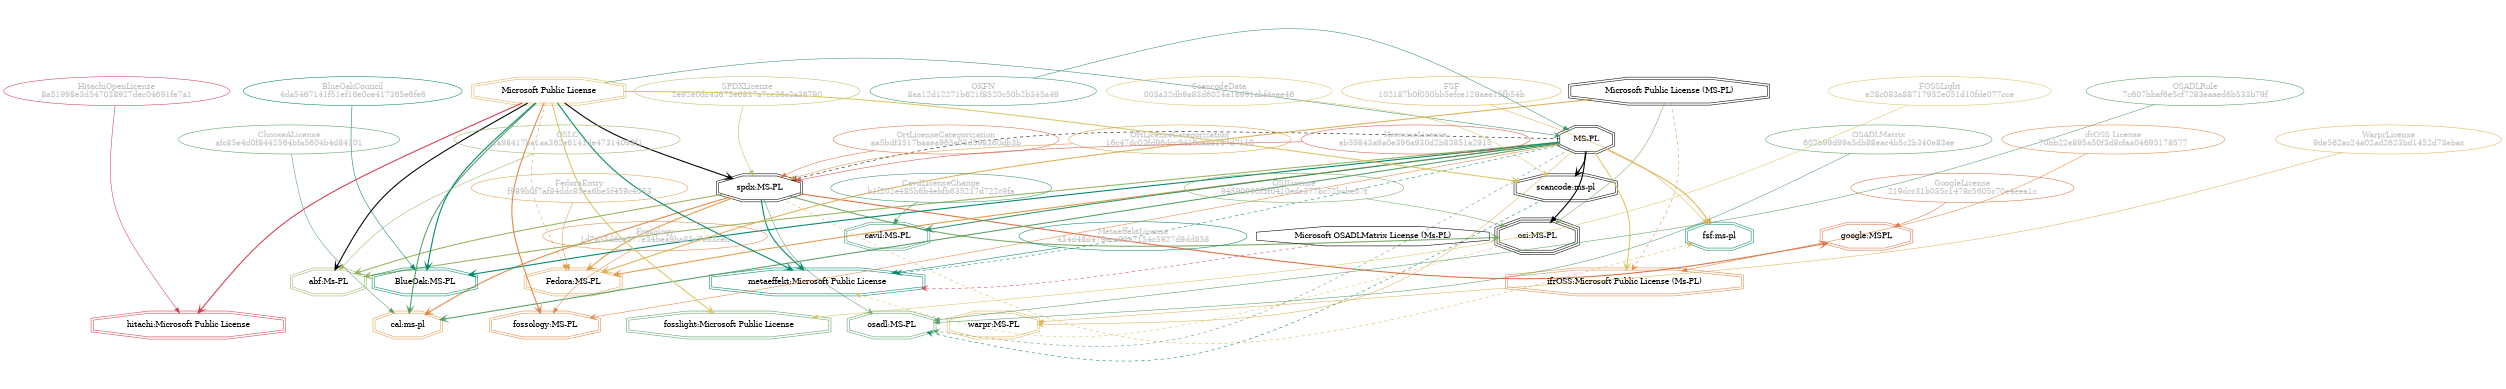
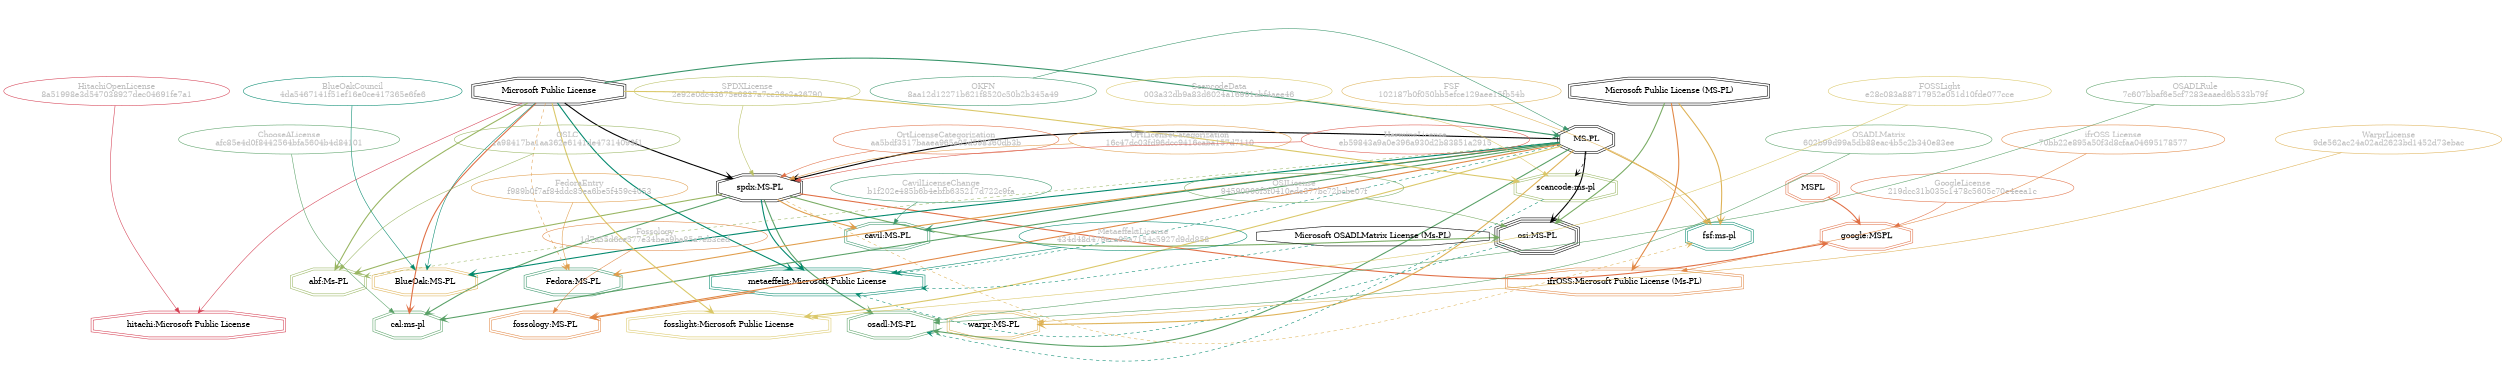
  strict digraph {
    splines=curved
    node [shape=ellipse]
    edge [color="#00876c" weight=0.7 arrowhead=vee style=bold]
    n1 [color="#b8bf62" fillcolor="beige;1" fontcolor=gray label="SPDXLicense\n2e92e0dc43675e6837a7ce26c2a36790"]
    n2 [label="spdx:MS-PL" shape=doubleoctagon]
    n3 [label="osi:MS-PL" shape=tripleoctagon]
    n4 [color="#e06f45" label="google:MSPL" shape=doubleoctagon]
-   n5 [color="#e09d4b" label="Fedora:MS-PL" shape=doubleoctagon]
+   n5 [color="#379469" label="Fedora:MS-PL" shape=doubleoctagon]
    n6 [color="#58a066" label="osadl:MS-PL" shape=doubleoctagon]
    n7 [color="#00876c" label="fsf:ms-pl" shape=doubleoctagon]
-   n8 [color="#e09d4b" label="cal:ms-pl" shape=doubleoctagon]
+   n8 [color="#58a066" label="cal:ms-pl" shape=doubleoctagon]
    n9 [color="#98b561" label="abf:Ms-PL" shape=doubleoctagon]
    n10 [color="#00876c" label="metaeffekt:Microsoft Public License" shape=doubleoctagon]
    n11 [label="MS-PL" shape=doubleoctagon]
-   n12 [color="#00876c" label="BlueOak:MS-PL" shape=doubleoctagon]
-   n13 [label="scancode:ms-pl" shape=doubleoctagon]
+   n12 [color="#deb256" label="BlueOak:MS-PL" shape=doubleoctagon]
+   n13 [label="scancode:ms-pl" shape=doubleoctagon color="#98b561"]
    n14 [color="#e18745" label="fossology:MS-PL" shape=doubleoctagon]
    n15 [color="#379469" label="cavil:MS-PL" shape=doubleoctagon]
    n16 [color="#deb256" label="warpr:MS-PL" shape=doubleoctagon]
-   n17 [color="#58a066" label="fosslight:Microsoft Public License" shape=doubleoctagon]
-   n18 [label="Microsoft Public License" shape=doubleoctagon color="#deb256"]
+   n17 [color="#dac767" label="fosslight:Microsoft Public License" shape=doubleoctagon]
+   n18 [label="Microsoft Public License" shape=doubleoctagon]
    n19 [color="#d43d51" label="hitachi:Microsoft Public License" shape=doubleoctagon]
    n20 [color="#78ab63" fillcolor="beige;1" fontcolor=gray label="OSILicense\n94590900f5f0410ede377bc72bcbe07f"]
    n21 [label="Microsoft Public License (MS-PL)" shape=doubleoctagon]
    n22 [color="#e18745" label="ifrOSS:Microsoft Public License (Ms-PL)" shape=doubleoctagon]
    n23 [color="#e06f45" fillcolor="beige;1" fontcolor=gray label="GoogleLicense\n219dcc31b035c1478c5605c70e4eea1c"]
+   n24 [color="#e06f45" label=MSPL shape=doubleoctagon]
    n25 [color="#e09d4b" fillcolor="beige;1" fontcolor=gray label="FedoraEntry\nf989b0f7af84ddc85ea6be5f459c4053"]
    n26 [color="#00876c" fillcolor="beige;1" fontcolor=gray label="BlueOakCouncil\n4da5467141f51ef16e0ce417365e6fe6"]
    n27 [color="#58a066" fillcolor="beige;1" fontcolor=gray label="OSADLRule\n7c607bbaf6e5cf7283eaaed6b533b79f"]
    n28 [color="#58a066" fillcolor="beige;1" fontcolor=gray label="OSADLMatrix\n602b99d99a5db88eac4b5c2b340e83ee"]
    n29 [color="#deb256" fillcolor="beige;1" fontcolor=gray label="FSF\n102187b0f050bb5efce129aee15fb54b"]
    n30 [color="#58a066" fillcolor="beige;1" fontcolor=gray label="ChooseALicense\nafc85e4d0f8442564bfa5604b4d84101"]
    n31 [color="#dac767" fillcolor="beige;1" fontcolor=gray label="ScancodeData\n003a32db9a83d6024a16991abf4aee46"]
    n32 [color="#98b561" fillcolor="beige;1" fontcolor=gray label="OSLC\n1a98417ba1aa362e6141de47314093f1"]
    n33 [color="#e18745" fillcolor="beige;1" fontcolor=gray label="Fossology\n1d7a55d6ce577e34bea9ba85a7eb3ced"]
    n34 [color="#379469" fillcolor="beige;1" fontcolor=gray label="OKFN\n8aa12d12271b621f8520c50b2b345a49"]
    n35 [color="#e06f45" fillcolor="beige;1" fontcolor=gray label="OrtLicenseCategorization\naa5bdf3517baaea965e05d598360db3b"]
    n36 [color="#e09d4b" fillcolor="beige;1" fontcolor=gray label="OrtLicenseCategorization\n16c47dc03fd96dcc9416caba157d7110"]
    n37 [color="#379469" fillcolor="beige;1" fontcolor=gray label="CavilLicenseChange\nb1f202e485b6b4ebfb635217d722c9fa"]
    n38 [color="#00876c" fillcolor="beige;1" fontcolor=gray label="MetaeffektLicense\n434d48d479eca95a7154c5927d9dd858"]
    n39 [label="Microsoft OSADLMatrix License (Ms-PL)" shape=octagon]
    n40 [color="#dc574a" fillcolor="beige;1" fontcolor=gray label="HermineLicense\neb59843a9a0e396a930d2b83851a2915"]
    n41 [color="#deb256" fillcolor="beige;1" fontcolor=gray label="WarprLicense\n9de562ac24a02ad2623bd1452d73ebac"]
    n42 [color="#dac767" fillcolor="beige;1" fontcolor=gray label="FOSSLight\ne28c083a88717952e051d10fde077cce"]
    n43 [color="#d43d51" fillcolor="beige;1" fontcolor=gray label="HitachiOpenLicense\n8a51998e3d547038927dec04691fe7a1"]
    n44 [color="#e18745" fillcolor="beige;1" fontcolor=gray label="ifrOSS License\n70bb22e895a50f3d8cfaa04695178577"]
    n1 -> n2 [color="#b8bf62" weight=0.5 arrowhead="" style=""]
    n2 -> n3 [color="#78ab63"]
    n2 -> n4 [color="#e06f45"]
-   n2 -> n5 [color="#e09d4b"]
-   n2 -> n6 [color="#58a066" style=solid]
+   n2 -> n15 [color="#e09d4b"]
+   n2 -> n6 [color="#58a066"]
    n2 -> n7 [color="#deb256" style=dashed weight=0.5]
-   n2 -> n8 [color="#e18745"]
+   n2 -> n8 [color="#58a066"]
    n2 -> n9 [color="#98b561"]
    n2 -> n10
-   n3 -> n10 [color="#dac767" style=dashed weight=0.5]
-   n11 -> n2 [style=dashed color=""]
-   n11 -> n3 [arrowhead=normal color=""]
+   n3 -> n10 [style=dashed weight=0.5]
+   n11 -> n2 [color=""]
+   n11 -> n3 [color=""]
    n11 -> n5 [color="#e09d4b"]
-   n11 -> n6 [color="#58a066" style=dashed]
-   n11 -> n7 [color="#deb256"]
+   n11 -> n6 [color="#58a066"]
+   n11 -> n7 [arrowhead=normal color="#deb256"]
    n11 -> n8 [color="#58a066"]
-   n11 -> n9 [color="#98b561"]
+   n11 -> n9 [color="#98b561" style=dashed]
    n11 -> n10 [style=dashed weight=0.5]
    n11 -> n12
-   n11 -> n13 [color=""]
-   n11 -> n14 [color="#e18745" style=solid]
+   n11 -> n13 [style=dashed color=""]
+   n11 -> n14 [color="#e18745"]
    n11 -> n15 [color="#379469"]
-   n11 -> n16 [color="#deb256" style=solid]
-   n11 -> n22 [color="#dac767"]
+   n11 -> n16 [color="#deb256"]
+   n11 -> n17 [color="#dac767"]
    n13 -> n6 [style=dashed weight=0.5]
    n18 -> n2 [color=""]
-   n18 -> n5 [arrowhead=normal color="#e09d4b" style=dashed weight=0.5]
-   n18 -> n8 [color="#58a066"]
-   n18 -> n9 [color=black]
+   n18 -> n5 [color="#e09d4b" style=dashed weight=0.5]
+   n18 -> n8 [color="#e06f45"]
+   n18 -> n9 [color="#98b561"]
    n18 -> n10
-   n18 -> n11 [color="#379469" style=solid]
-   n18 -> n12
+   n18 -> n11 [color="#379469"]
+   n18 -> n12 [style=solid]
    n18 -> n13 [color="#dac767"]
-   n18 -> n14 [color="#e18745"]
+   n10 -> n14 [color="#e18745"]
    n18 -> n17 [color="#dac767"]
-   n18 -> n19 [color="#d43d51"]
+   n18 -> n19 [color="#d43d51" style=solid]
    n20 -> n3 [color="#78ab63" weight=0.5 arrowhead="" style=""]
-   n21 -> n3 [color="#78ab63" style=solid]
-   n21 -> n5 [color="#deb256"]
-   n21 -> n22 [color="#e18745" style=dashed]
+   n21 -> n3 [color="#78ab63"]
+   n21 -> n7 [color="#deb256"]
+   n21 -> n22 [color="#e18745"]
    n23 -> n4 [color="#e06f45" weight=0.5 arrowhead="" style=""]
+   n24 -> n4 [color="#e06f45"]
    n25 -> n5 [color="#e09d4b" weight=0.5 arrowhead="" style=""]
    n26 -> n12 [weight=0.5 arrowhead="" style=""]
    n27 -> n6 [color="#58a066" weight=0.5 arrowhead="" style=""]
    n28 -> n6 [color="#58a066" weight=0.5 arrowhead="" style=""]
    n29 -> n7 [color="#deb256" weight=0.5 arrowhead="" style=""]
    n30 -> n8 [color="#58a066" weight=0.5 arrowhead="" style=""]
    n31 -> n13 [color="#dac767" weight=0.5 arrowhead="" style=""]
    n32 -> n9 [color="#98b561" weight=0.5 arrowhead="" style=""]
    n33 -> n14 [color="#e18745" weight=0.5 arrowhead="" style=""]
    n34 -> n11 [color="#379469" weight=0.5 arrowhead="" style=""]
    n35 -> n2 [color="#e06f45" weight=0.5 arrowhead="" style=""]
    n36 -> n2 [color="#e09d4b" weight=0.5 arrowhead="" style=""]
    n37 -> n15 [color="#379469" weight=0.5 arrowhead="" style=""]
    n38 -> n10 [weight=0.5 arrowhead="" style=""]
-   n39 -> n10 [color="#d43d51" style=dashed weight=0.5]
+   n39 -> n10 [style=dashed weight=0.5]
    n40 -> n2 [color="#dc574a" weight=0.5 arrowhead="" style=""]
    n41 -> n16 [color="#deb256" weight=0.5 arrowhead="" style=""]
    n42 -> n17 [color="#dac767" weight=0.5 arrowhead="" style=""]
    n43 -> n19 [color="#d43d51" weight=0.5 arrowhead="" style=""]
    n44 -> n22 [color="#e18745" weight=0.5 arrowhead="" style=""]
  }
